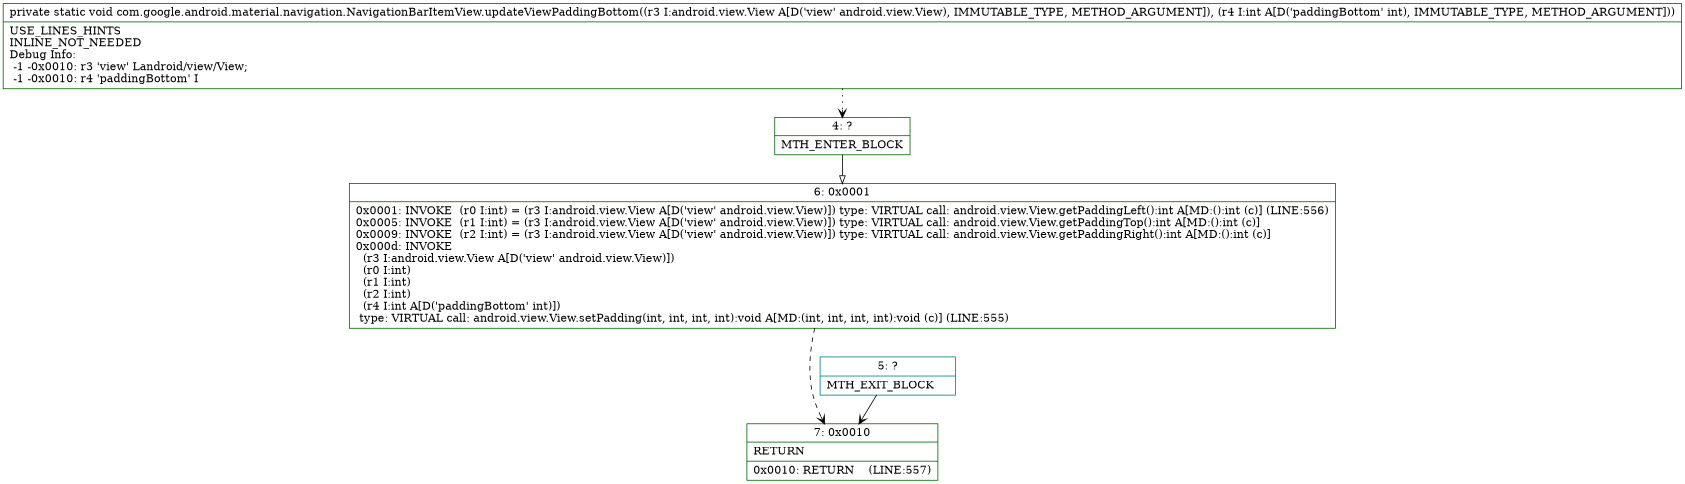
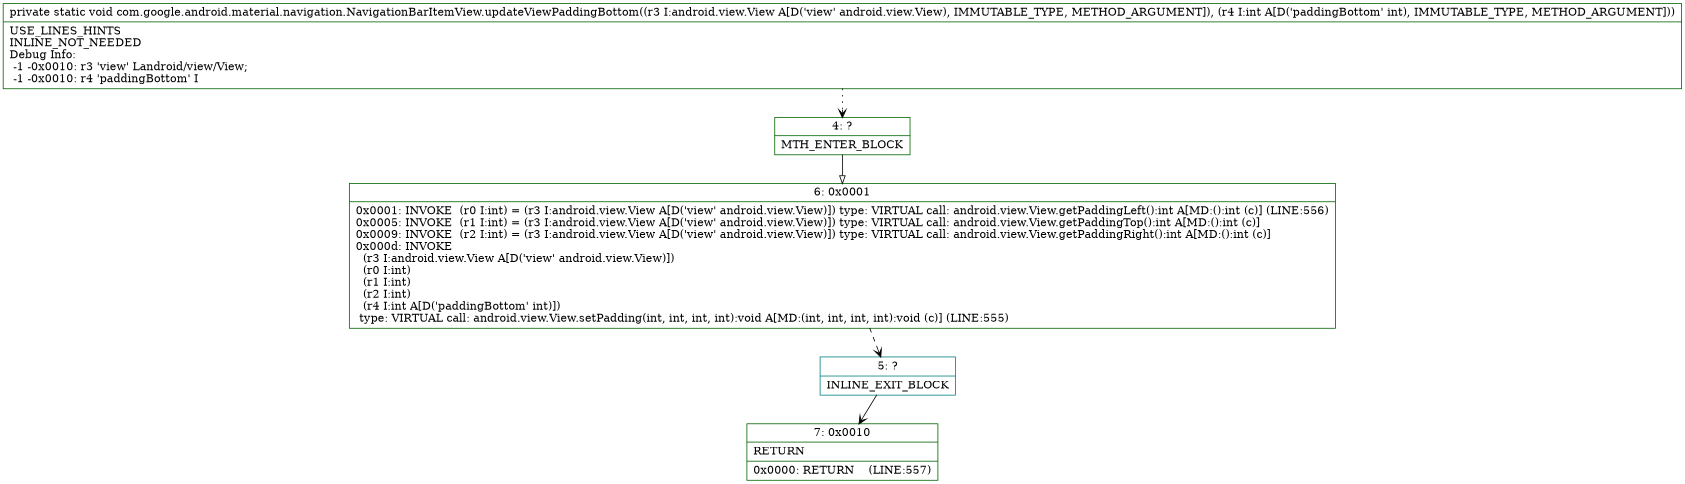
  digraph {
    node [color=darkgreen shape=record]
    edge [arrowhead=vee style=solid]
    n1 [label="{4\:\ ?|MTH_ENTER_BLOCK\l}"]
    n2 [label="{6\:\ 0x0001|0x0001: INVOKE  (r0 I:int) = (r3 I:android.view.View A[D('view' android.view.View)]) type: VIRTUAL call: android.view.View.getPaddingLeft():int A[MD:():int (c)] (LINE:556)\l0x0005: INVOKE  (r1 I:int) = (r3 I:android.view.View A[D('view' android.view.View)]) type: VIRTUAL call: android.view.View.getPaddingTop():int A[MD:():int (c)]\l0x0009: INVOKE  (r2 I:int) = (r3 I:android.view.View A[D('view' android.view.View)]) type: VIRTUAL call: android.view.View.getPaddingRight():int A[MD:():int (c)]\l0x000d: INVOKE  \l  (r3 I:android.view.View A[D('view' android.view.View)])\l  (r0 I:int)\l  (r1 I:int)\l  (r2 I:int)\l  (r4 I:int A[D('paddingBottom' int)])\l type: VIRTUAL call: android.view.View.setPadding(int, int, int, int):void A[MD:(int, int, int, int):void (c)] (LINE:555)\l}"]
-   n3 [label="{7\:\ 0x0010|RETURN\l|0x0010: RETURN    (LINE:557)\l}"]
-   n4 [color=teal label="{5\:\ ?|MTH_EXIT_BLOCK\l}"]
+   n3 [label="{7\:\ 0x0010|RETURN\l|0x0000: RETURN    (LINE:557)\l}"]
+   n4 [color=teal label="{5\:\ ?|INLINE_EXIT_BLOCK\l}"]
    n5 [label="{private static void com.google.android.material.navigation.NavigationBarItemView.updateViewPaddingBottom((r3 I:android.view.View A[D('view' android.view.View), IMMUTABLE_TYPE, METHOD_ARGUMENT]), (r4 I:int A[D('paddingBottom' int), IMMUTABLE_TYPE, METHOD_ARGUMENT]))  | USE_LINES_HINTS\lINLINE_NOT_NEEDED\lDebug Info:\l  \-1 \-0x0010: r3 'view' Landroid\/view\/View;\l  \-1 \-0x0010: r4 'paddingBottom' I\l}"]
    n1 -> n2 [arrowhead=onormal]
-   n2 -> n3 [style=dashed]
+   n2 -> n4 [style=dashed]
    n4 -> n3
    n5 -> n1 [style=dotted]
  }
